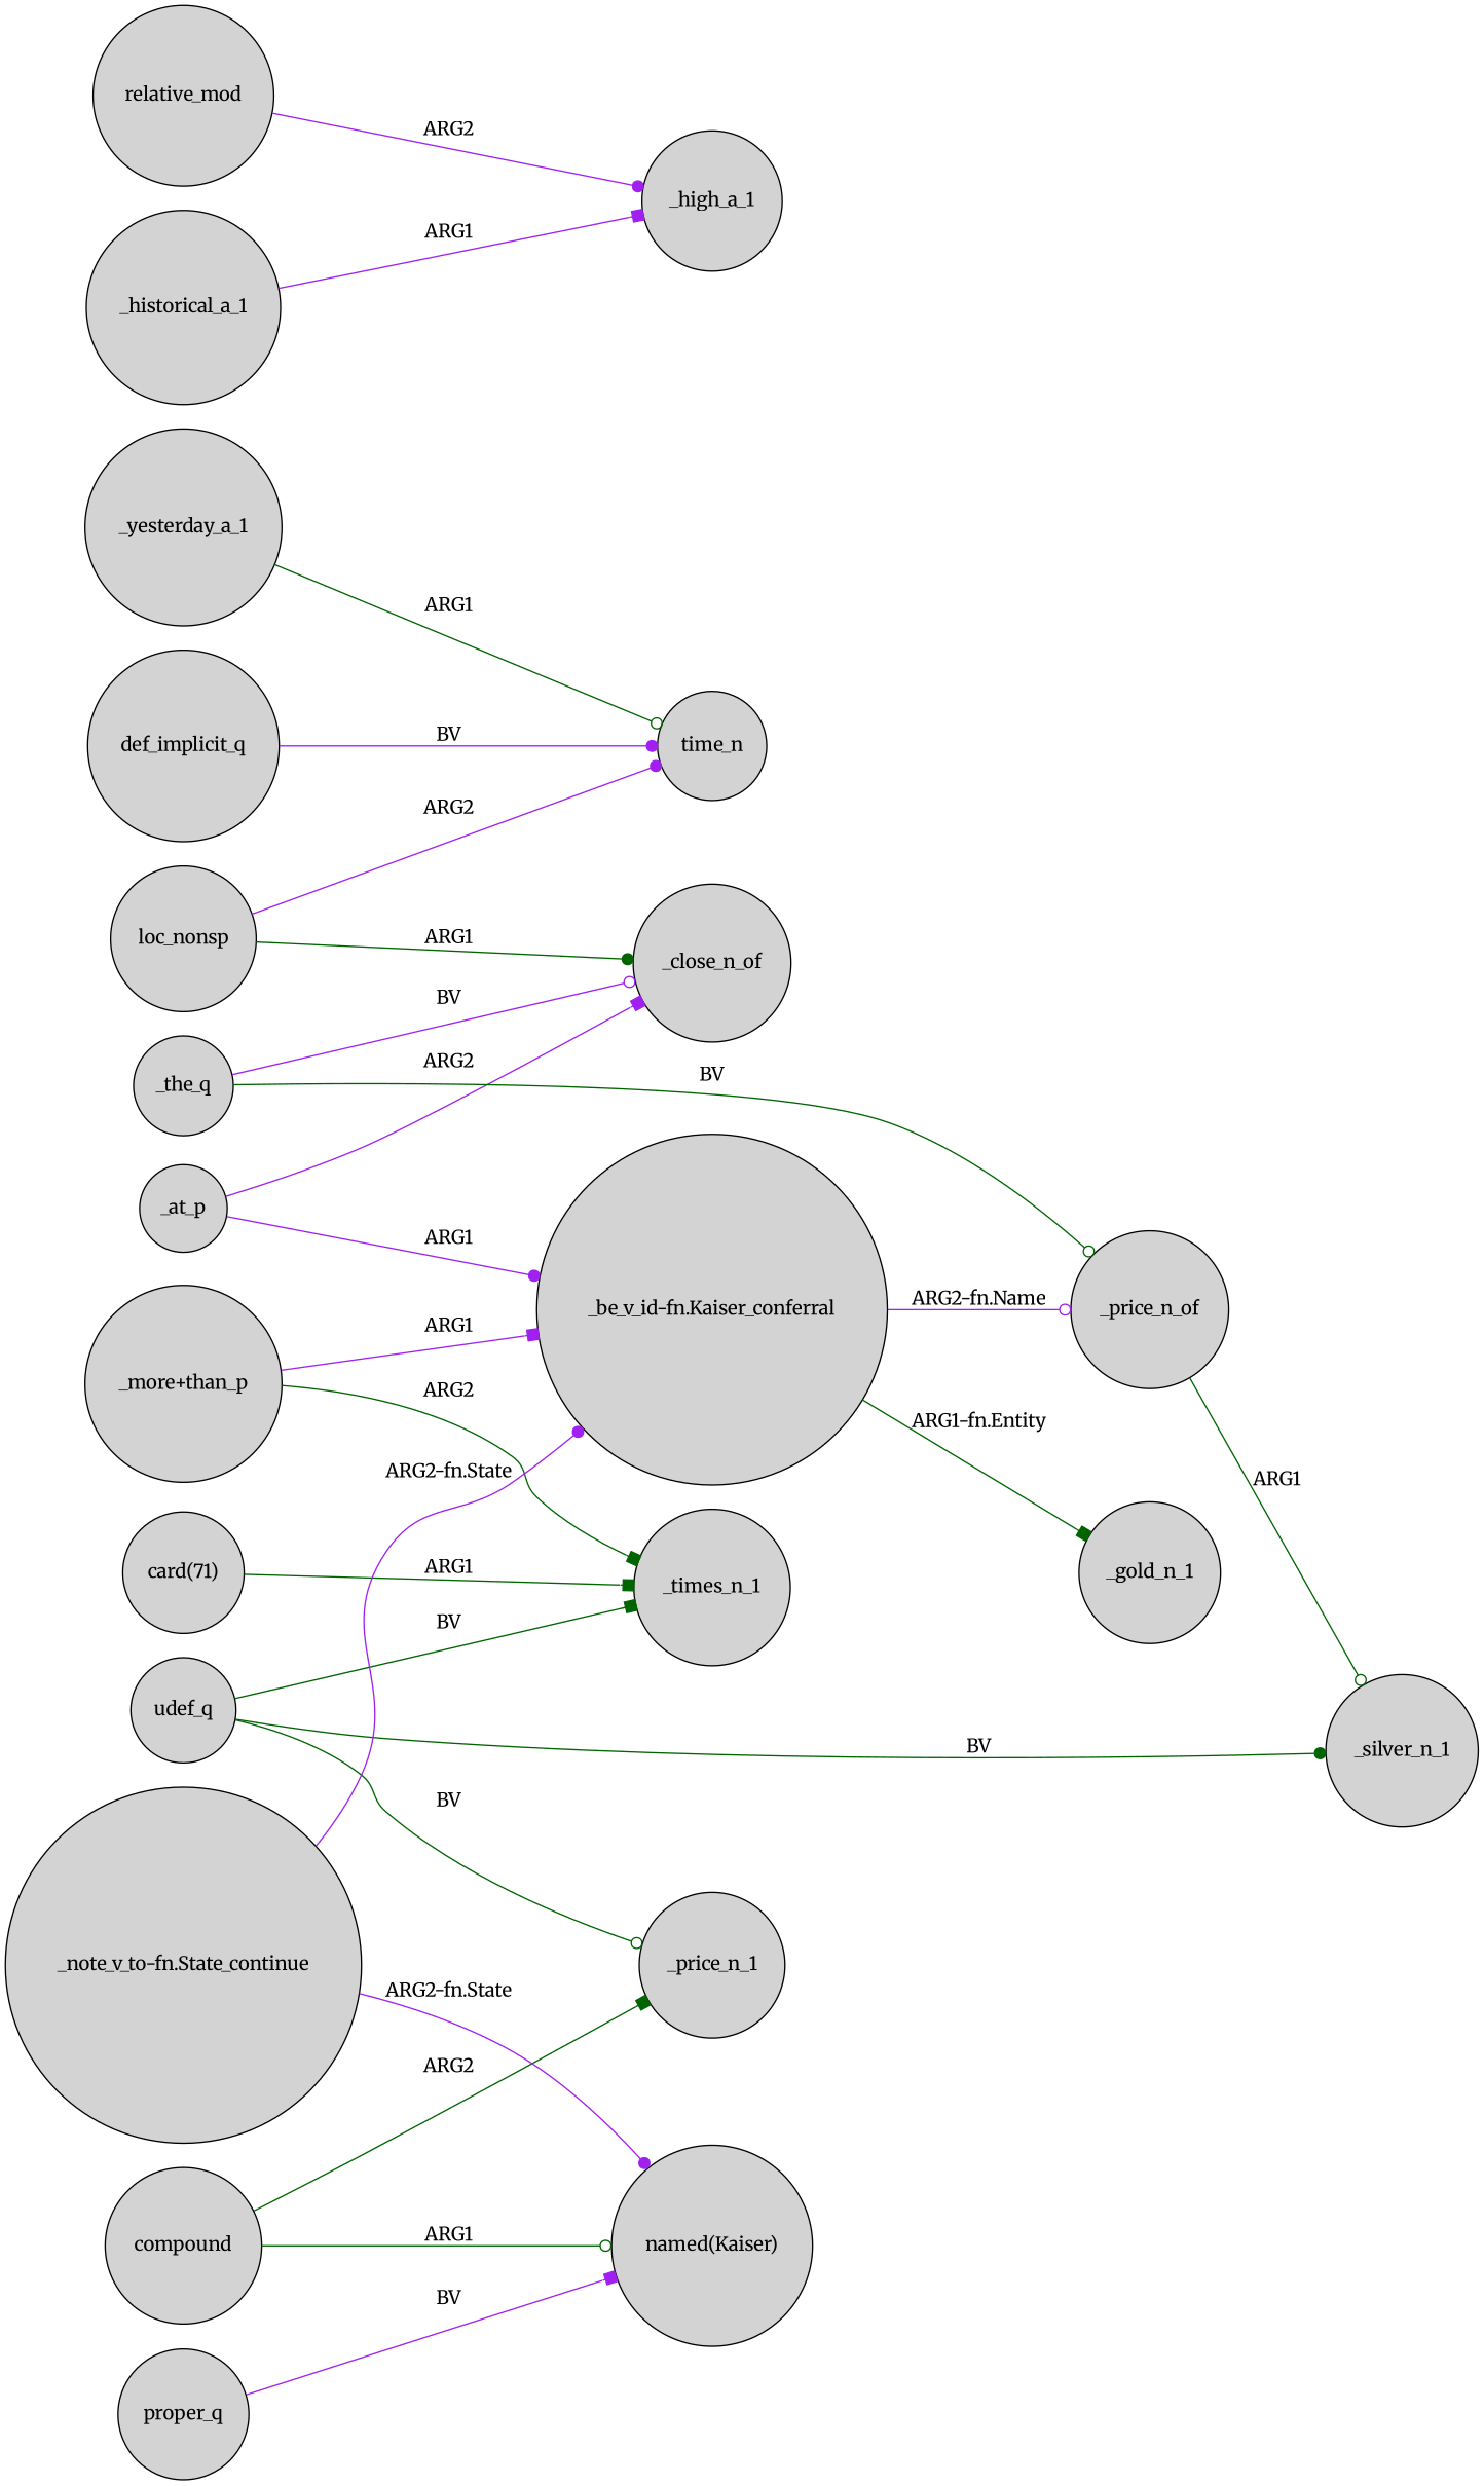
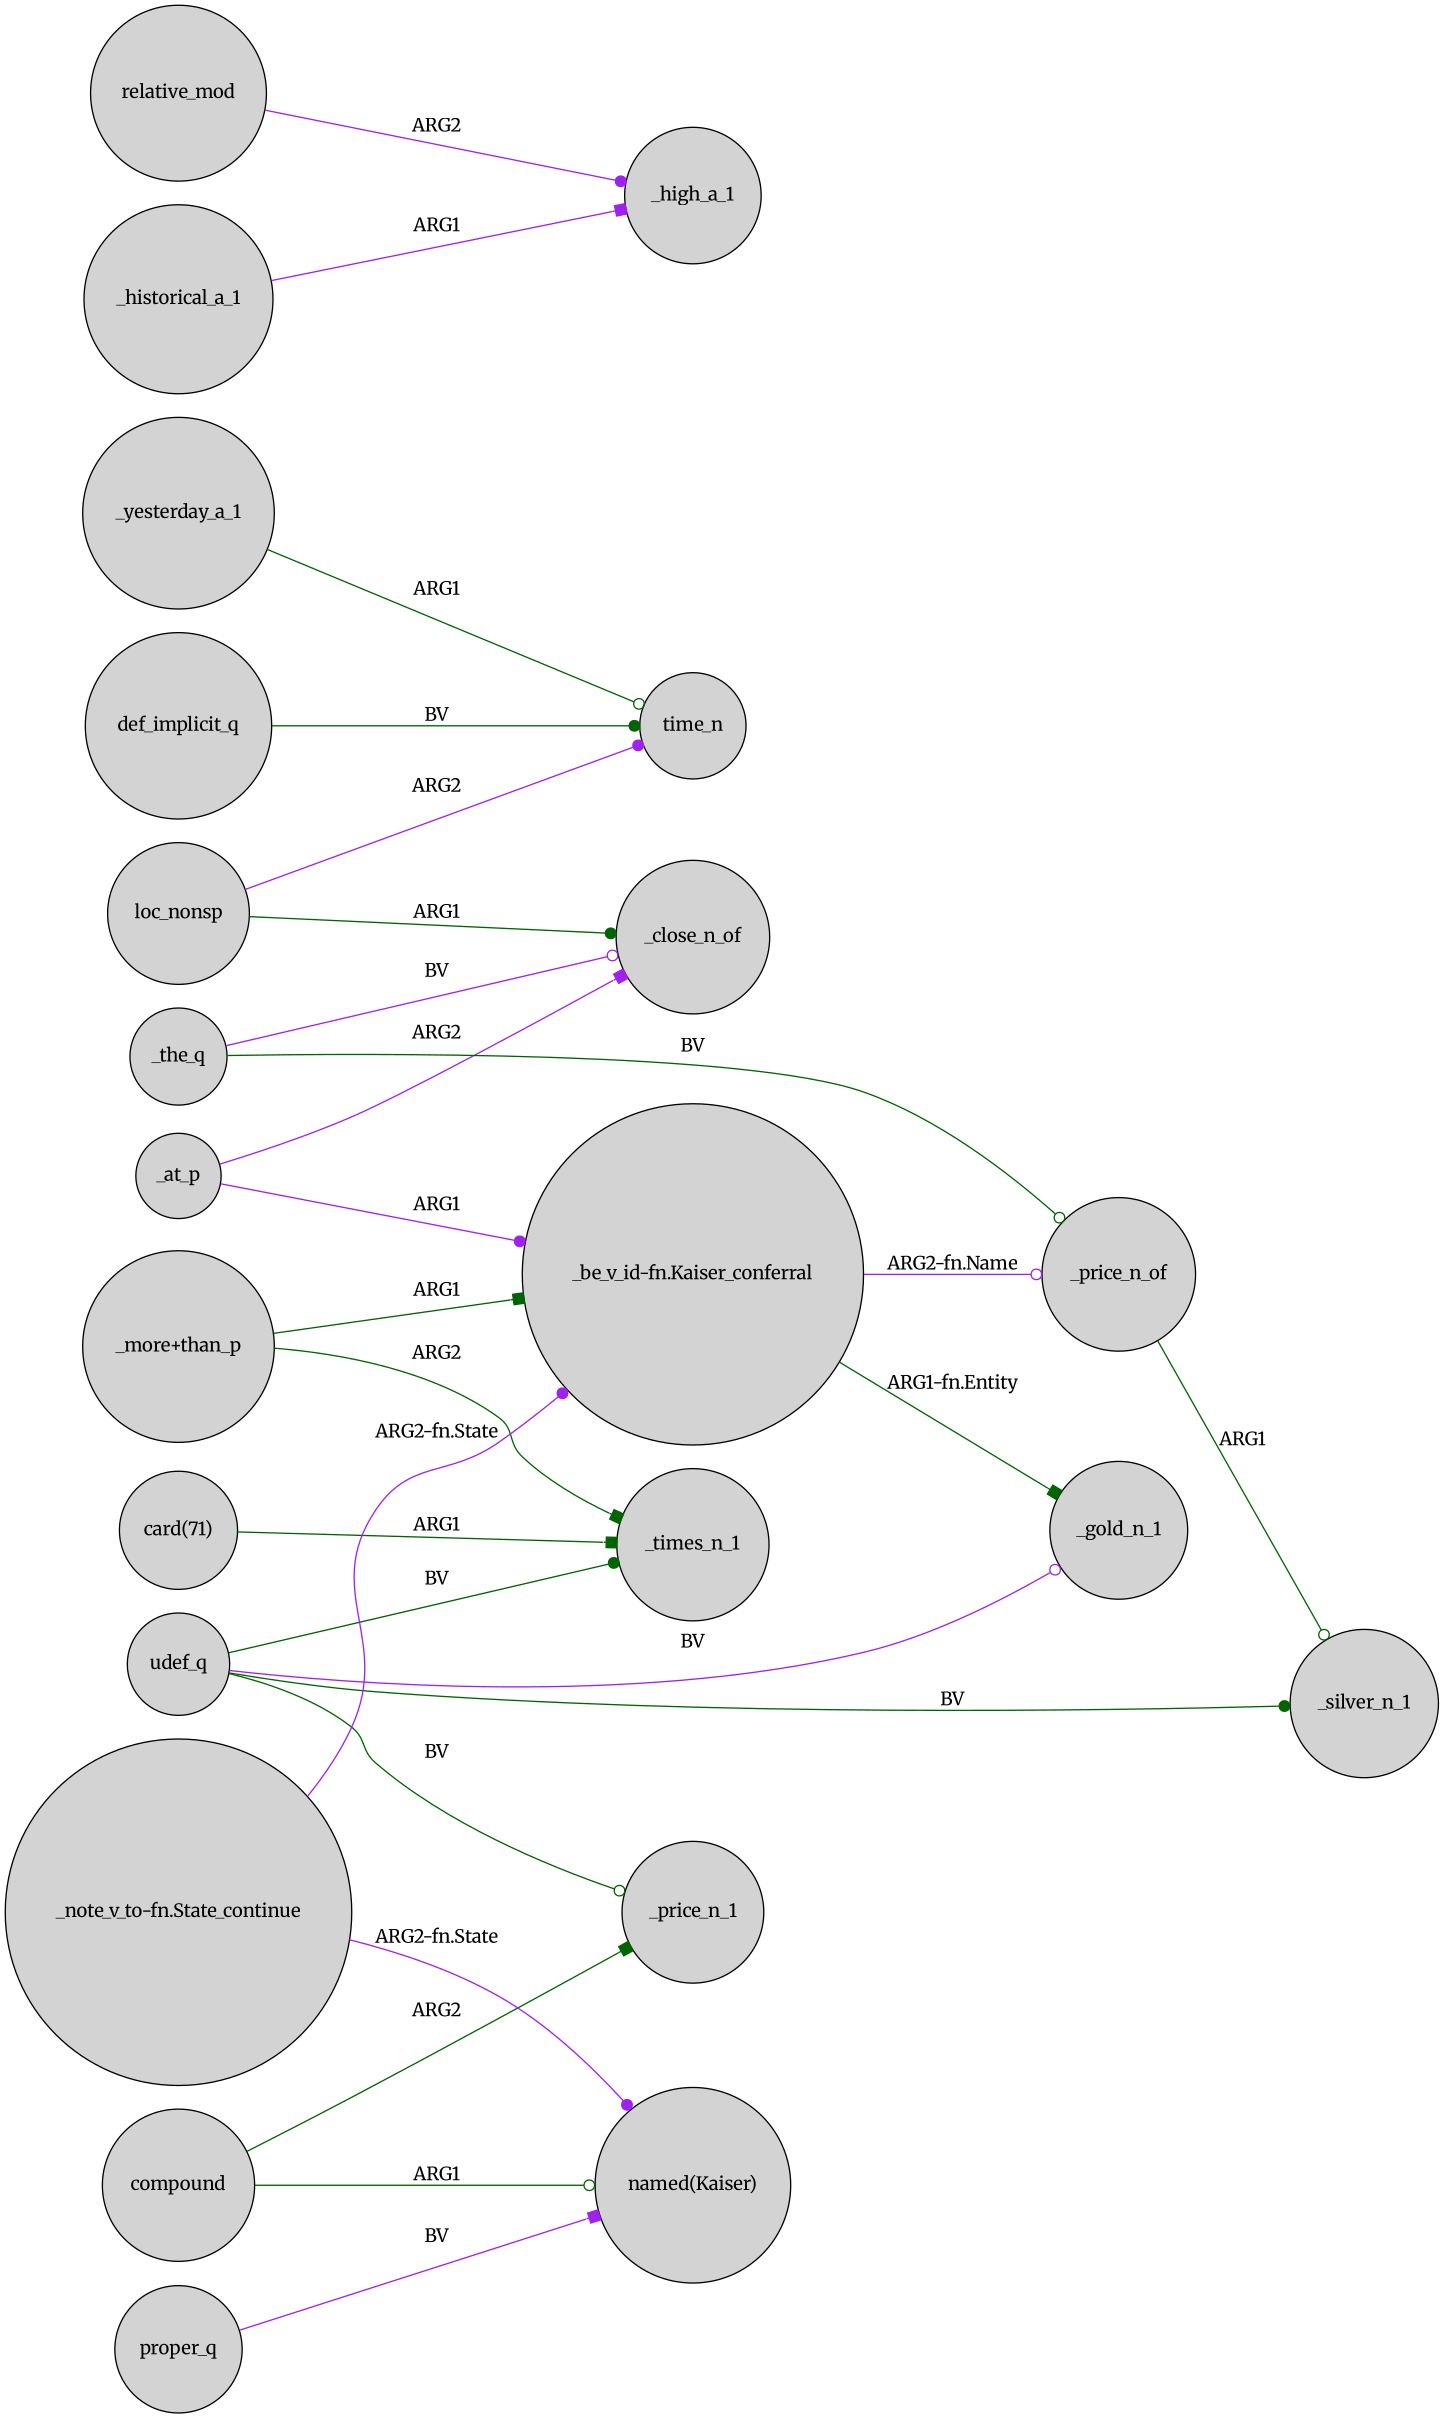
  digraph {
    fontname=Merriweather
    rankdir=LR
    node [fontname=Merriweather shape=circle style=filled]
    edge [arrowhead=dot color=purple fontname=Merriweather]
    _price_n_of
    _silver_n_1
    n3 [label="_be_v_id-fn.Kaiser_conferral"]
    _gold_n_1
    n5 [label=_price_n_1]
    compound
    "named(Kaiser)"
    _at_p
    _close_n_of
    udef_q
    _times_n_1
    "_more+than_p"
    _yesterday_a_1
    time_n
    relative_mod
    _high_a_1
    "card(71)"
    _historical_a_1
    loc_nonsp
    "_note_v_to-fn.State_continue"
    proper_q
    _the_q
    def_implicit_q
    _price_n_of -> _silver_n_1 [arrowhead=odot color=darkgreen label=ARG1]
    n3 -> _price_n_of [arrowhead=odot label="ARG2-fn.Name"]
    n3 -> _gold_n_1 [arrowhead=box color=darkgreen label="ARG1-fn.Entity"]
    compound -> n5 [arrowhead=box color=darkgreen label=ARG2]
    compound -> "named(Kaiser)" [arrowhead=odot color=darkgreen label=ARG1]
    _at_p -> n3 [label=ARG1]
    _at_p -> _close_n_of [arrowhead=box label=ARG2]
    udef_q -> _silver_n_1 [color=darkgreen label=BV]
+   udef_q -> _gold_n_1 [arrowhead=odot label=BV]
    udef_q -> n5 [arrowhead=odot color=darkgreen label=BV]
-   udef_q -> _times_n_1 [arrowhead=box color=darkgreen label=BV]
-   "_more+than_p" -> n3 [arrowhead=box label=ARG1]
+   udef_q -> _times_n_1 [color=darkgreen label=BV]
+   "_more+than_p" -> n3 [arrowhead=box color=darkgreen label=ARG1]
    "_more+than_p" -> _times_n_1 [arrowhead=box color=darkgreen label=ARG2]
    _yesterday_a_1 -> time_n [arrowhead=odot color=darkgreen label=ARG1]
    relative_mod -> _high_a_1 [label=ARG2]
    "card(71)" -> _times_n_1 [arrowhead=box color=darkgreen label=ARG1]
    _historical_a_1 -> _high_a_1 [arrowhead=box label=ARG1]
    loc_nonsp -> _close_n_of [color=darkgreen label=ARG1]
    loc_nonsp -> time_n [label=ARG2]
    "_note_v_to-fn.State_continue" -> n3 [label="ARG2-fn.State"]
    "_note_v_to-fn.State_continue" -> "named(Kaiser)" [label="ARG2-fn.State"]
    proper_q -> "named(Kaiser)" [arrowhead=box label=BV]
    _the_q -> _price_n_of [arrowhead=odot color=darkgreen label=BV]
    _the_q -> _close_n_of [arrowhead=odot label=BV]
-   def_implicit_q -> time_n [label=BV]
+   def_implicit_q -> time_n [color=darkgreen label=BV]
  }
